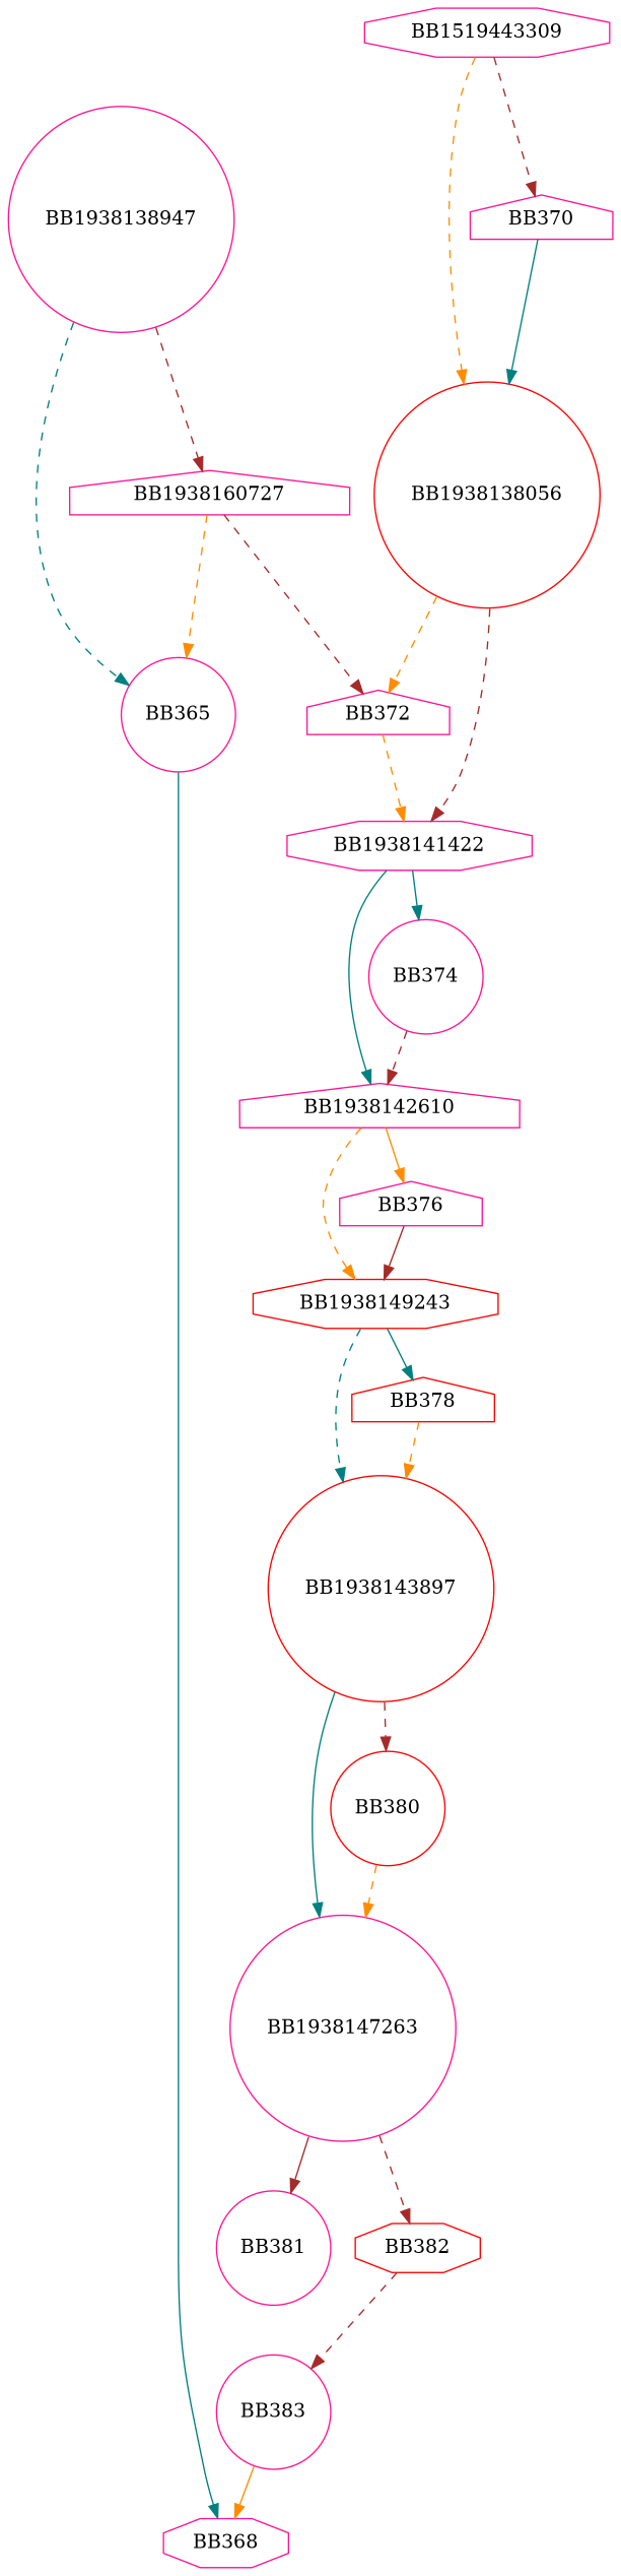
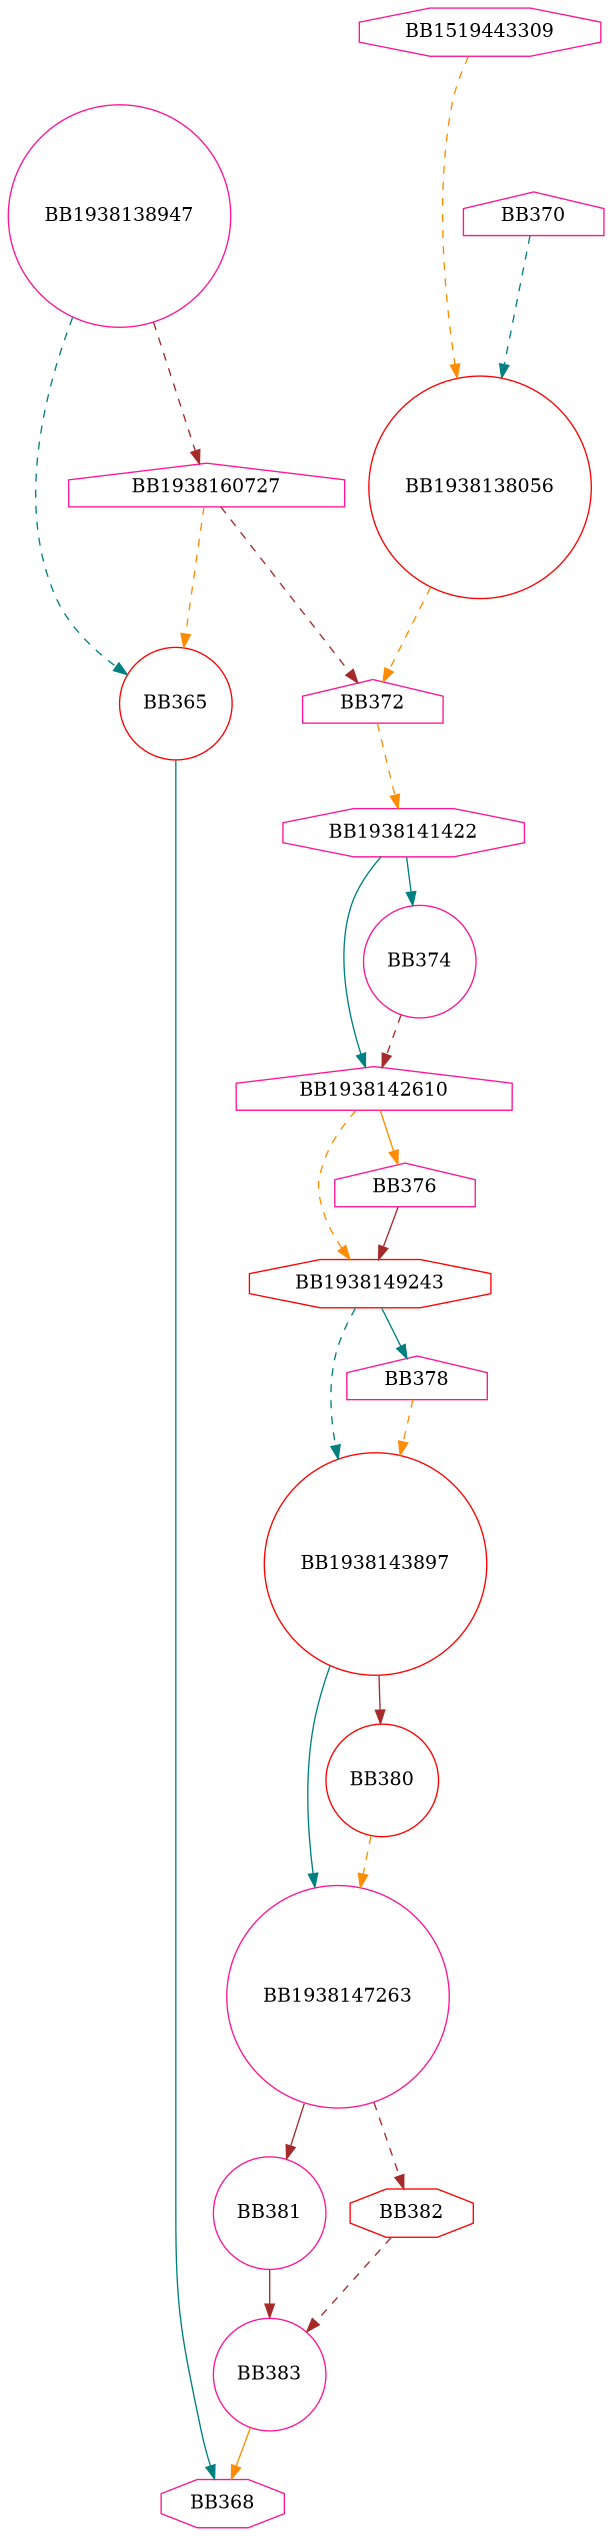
  digraph {
    node [color=deeppink shape=circle]
    edge [color=brown style=dashed]
-   BB365
+   BB365 [color=red]
    BB1938138947
    BB1938160727 [shape=house]
    BB368 [shape=octagon]
    BB372 [shape=house]
    BB1519443309 [shape=octagon]
    BB1938138056 [color=red]
    BB370 [shape=house]
    BB1938141422 [shape=octagon]
    BB1938142610 [shape=house]
    BB374
    BB1938149243 [color=red shape=octagon]
    BB376 [shape=house]
    BB1938143897 [color=red]
-   BB378 [color=red shape=house]
+   BB378 [shape=house]
    BB1938147263
    BB380 [color=red]
    BB381
    BB382 [color=red shape=octagon]
    BB383
    BB365 -> BB368 [color=teal style=solid]
    BB1938138947 -> BB365 [color=teal]
    BB1938138947 -> BB1938160727
    BB1938160727 -> BB365 [color=darkorange]
    BB1938160727 -> BB372
    BB372 -> BB1938141422 [color=darkorange]
    BB1519443309 -> BB1938138056 [color=darkorange]
-   BB1519443309 -> BB370
    BB1938138056 -> BB372 [color=darkorange]
-   BB1938138056 -> BB1938141422
-   BB370 -> BB1938138056 [color=teal style=solid]
+   BB370 -> BB1938138056 [color=teal]
    BB1938141422 -> BB1938142610 [color=teal style=solid]
    BB1938141422 -> BB374 [color=teal style=solid]
    BB1938142610 -> BB1938149243 [color=darkorange]
    BB1938142610 -> BB376 [color=darkorange style=solid]
    BB374 -> BB1938142610
    BB1938149243 -> BB1938143897 [color=teal]
    BB1938149243 -> BB378 [color=teal style=solid]
    BB376 -> BB1938149243 [style=solid]
    BB1938143897 -> BB1938147263 [color=teal style=solid]
-   BB1938143897 -> BB380
+   BB1938143897 -> BB380 [style=solid]
    BB378 -> BB1938143897 [color=darkorange]
    BB1938147263 -> BB381 [style=solid]
    BB1938147263 -> BB382
    BB380 -> BB1938147263 [color=darkorange]
+   BB381 -> BB383 [style=solid]
    BB382 -> BB383
    BB383 -> BB368 [color=darkorange style=solid]
  }
